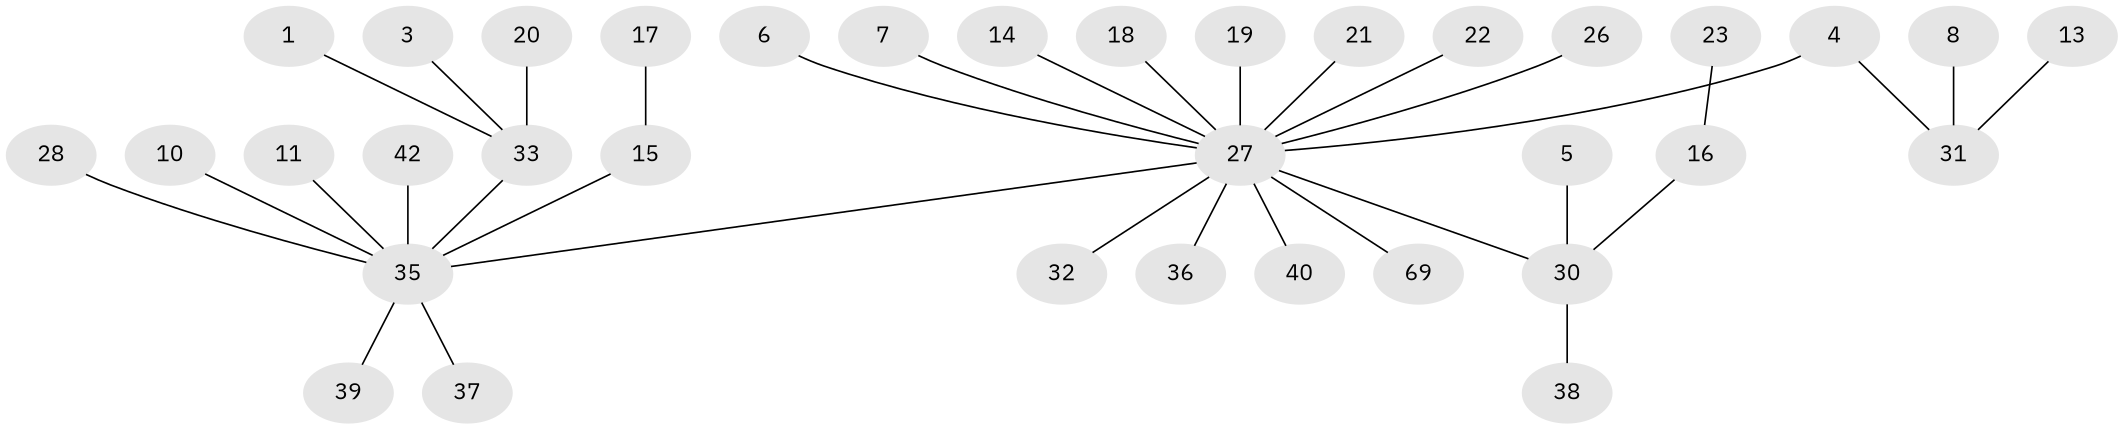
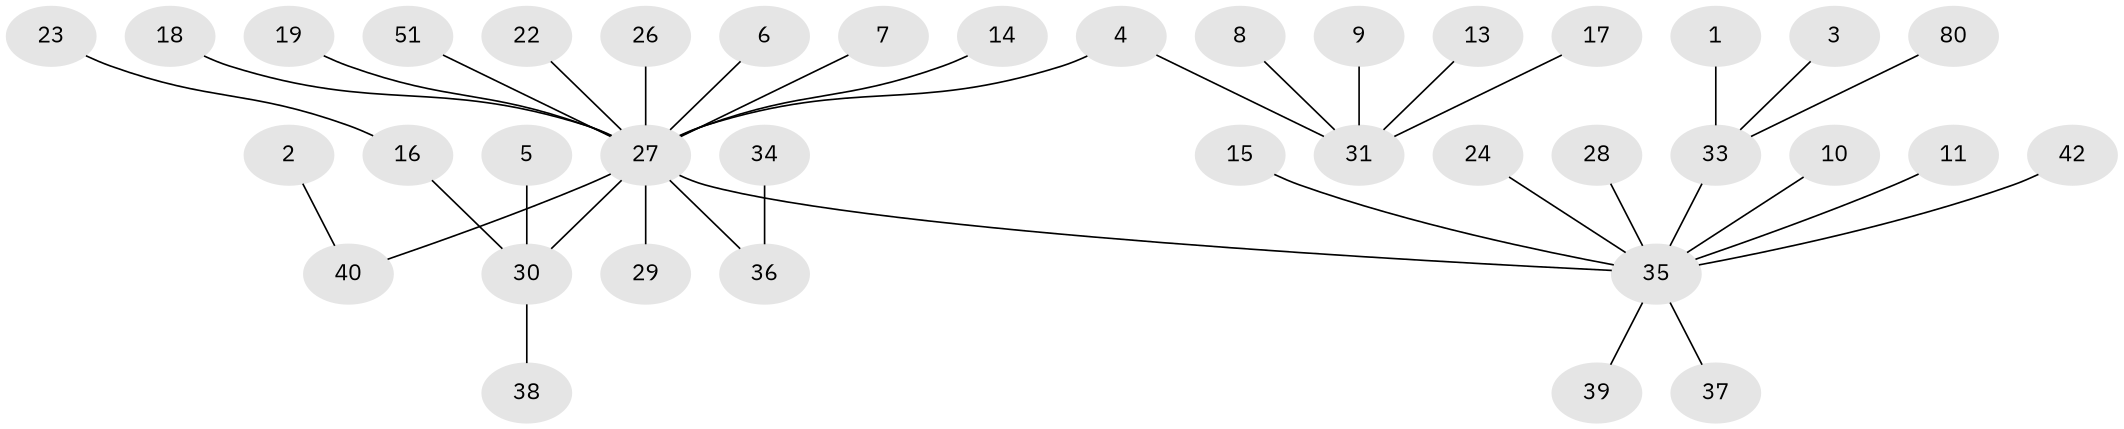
  graph {
    fontname="IBM Plex Sans"
    node [color=gray90 fontname="IBM Plex Sans" style=filled]
    edge [fontname="IBM Plex Sans" weight=1.0]
    1
    33
    35
+   2
    40
    3
    4
    27
    31
    30
-   29 [label=69]
-   32
+   29
    36
    5
    38
    6
    7
    8
+   9
    10
    37
    39
    11
    n24 [label=42]
    13
    14
    15
    16
    17
    18
    19
-   20
-   21
+   20 [label=80]
+   21 [label=51]
    22
    23
+   24
    26
    28
+   34
    1 -- 33
    33 -- 35
    35 -- 37
    35 -- 39
+   2 -- 40
    3 -- 33
    4 -- 27
    4 -- 31
    27 -- 35
    27 -- 40
    27 -- 30
    27 -- 29
-   27 -- 32
    27 -- 36
    30 -- 38
    5 -- 30
    6 -- 27
    7 -- 27
    8 -- 31
+   9 -- 31
    10 -- 35
    11 -- 35
    n24 -- 35
    13 -- 31
    14 -- 27
    15 -- 35
    16 -- 30
-   17 -- 15
+   17 -- 31
    18 -- 27
    19 -- 27
    20 -- 33
    21 -- 27
    22 -- 27
    23 -- 16
+   24 -- 35
    26 -- 27
    28 -- 35
+   34 -- 36
  }
